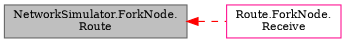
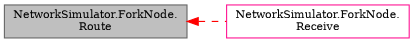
  digraph {
    rankdir=LR
    fontname="DejaVu Serif"
    node [fontname="DejaVu Serif" fontsize=10 shape=record style=filled]
    n1 [color=gray40 fillcolor=grey75 fontcolor=black height=0.2 label="NetworkSimulator.ForkNode.\lRoute" width=0.4]
-   n2 [color=deeppink fillcolor=white height=0.2 label="Route.ForkNode.\lReceive" width=0.4]
+   n2 [color=deeppink fillcolor=white height=0.2 label="NetworkSimulator.ForkNode.\lReceive" width=0.4]
    n1 -> n2 [color=red dir=back fontname="DejaVu Serif" fontsize=10 labelfontname=Helvetica labelfontsize=10 style=dashed]
  }
